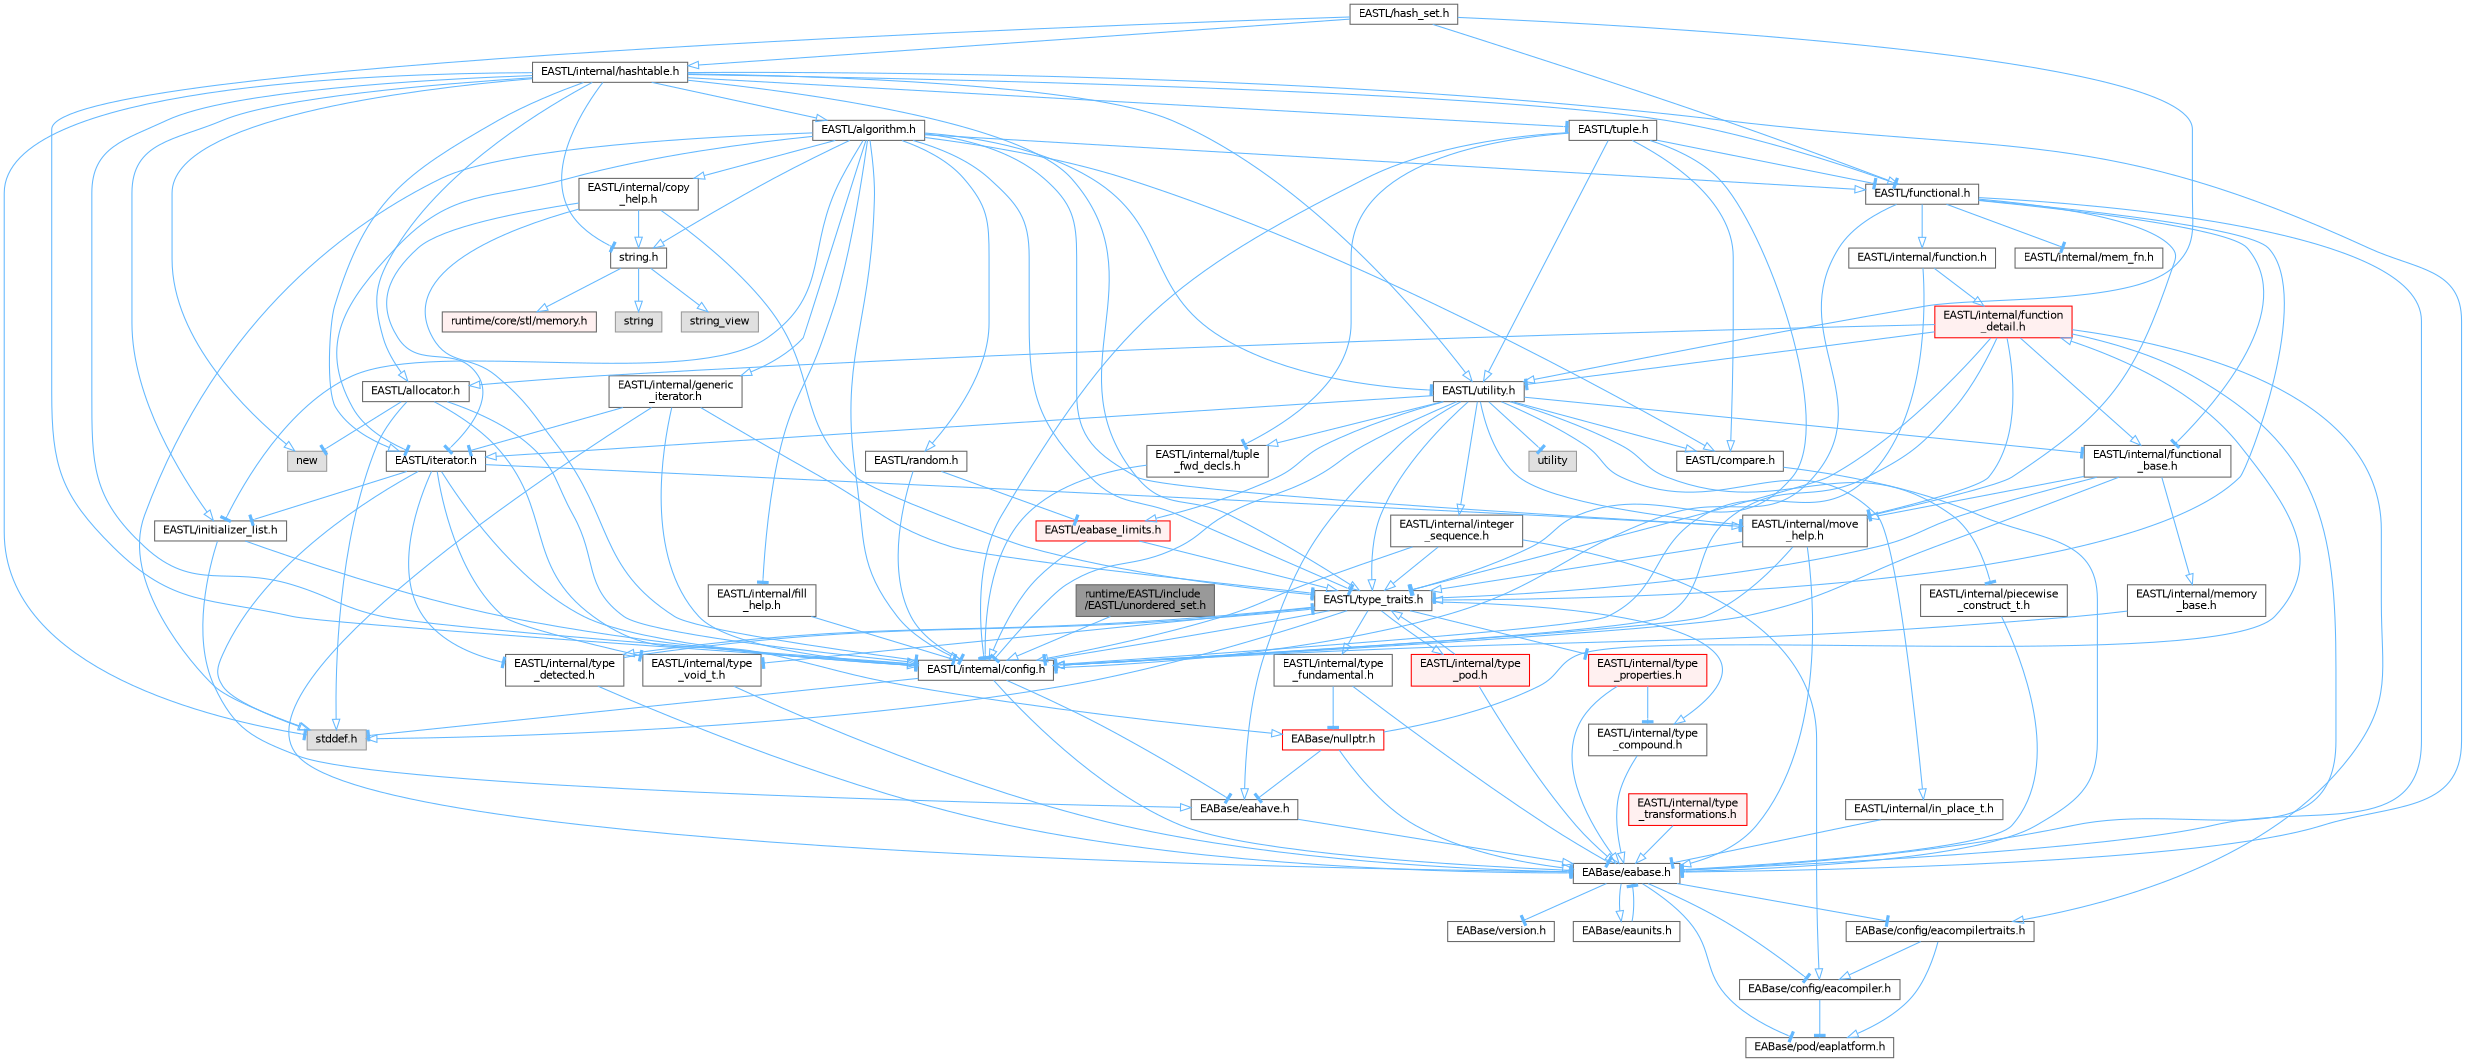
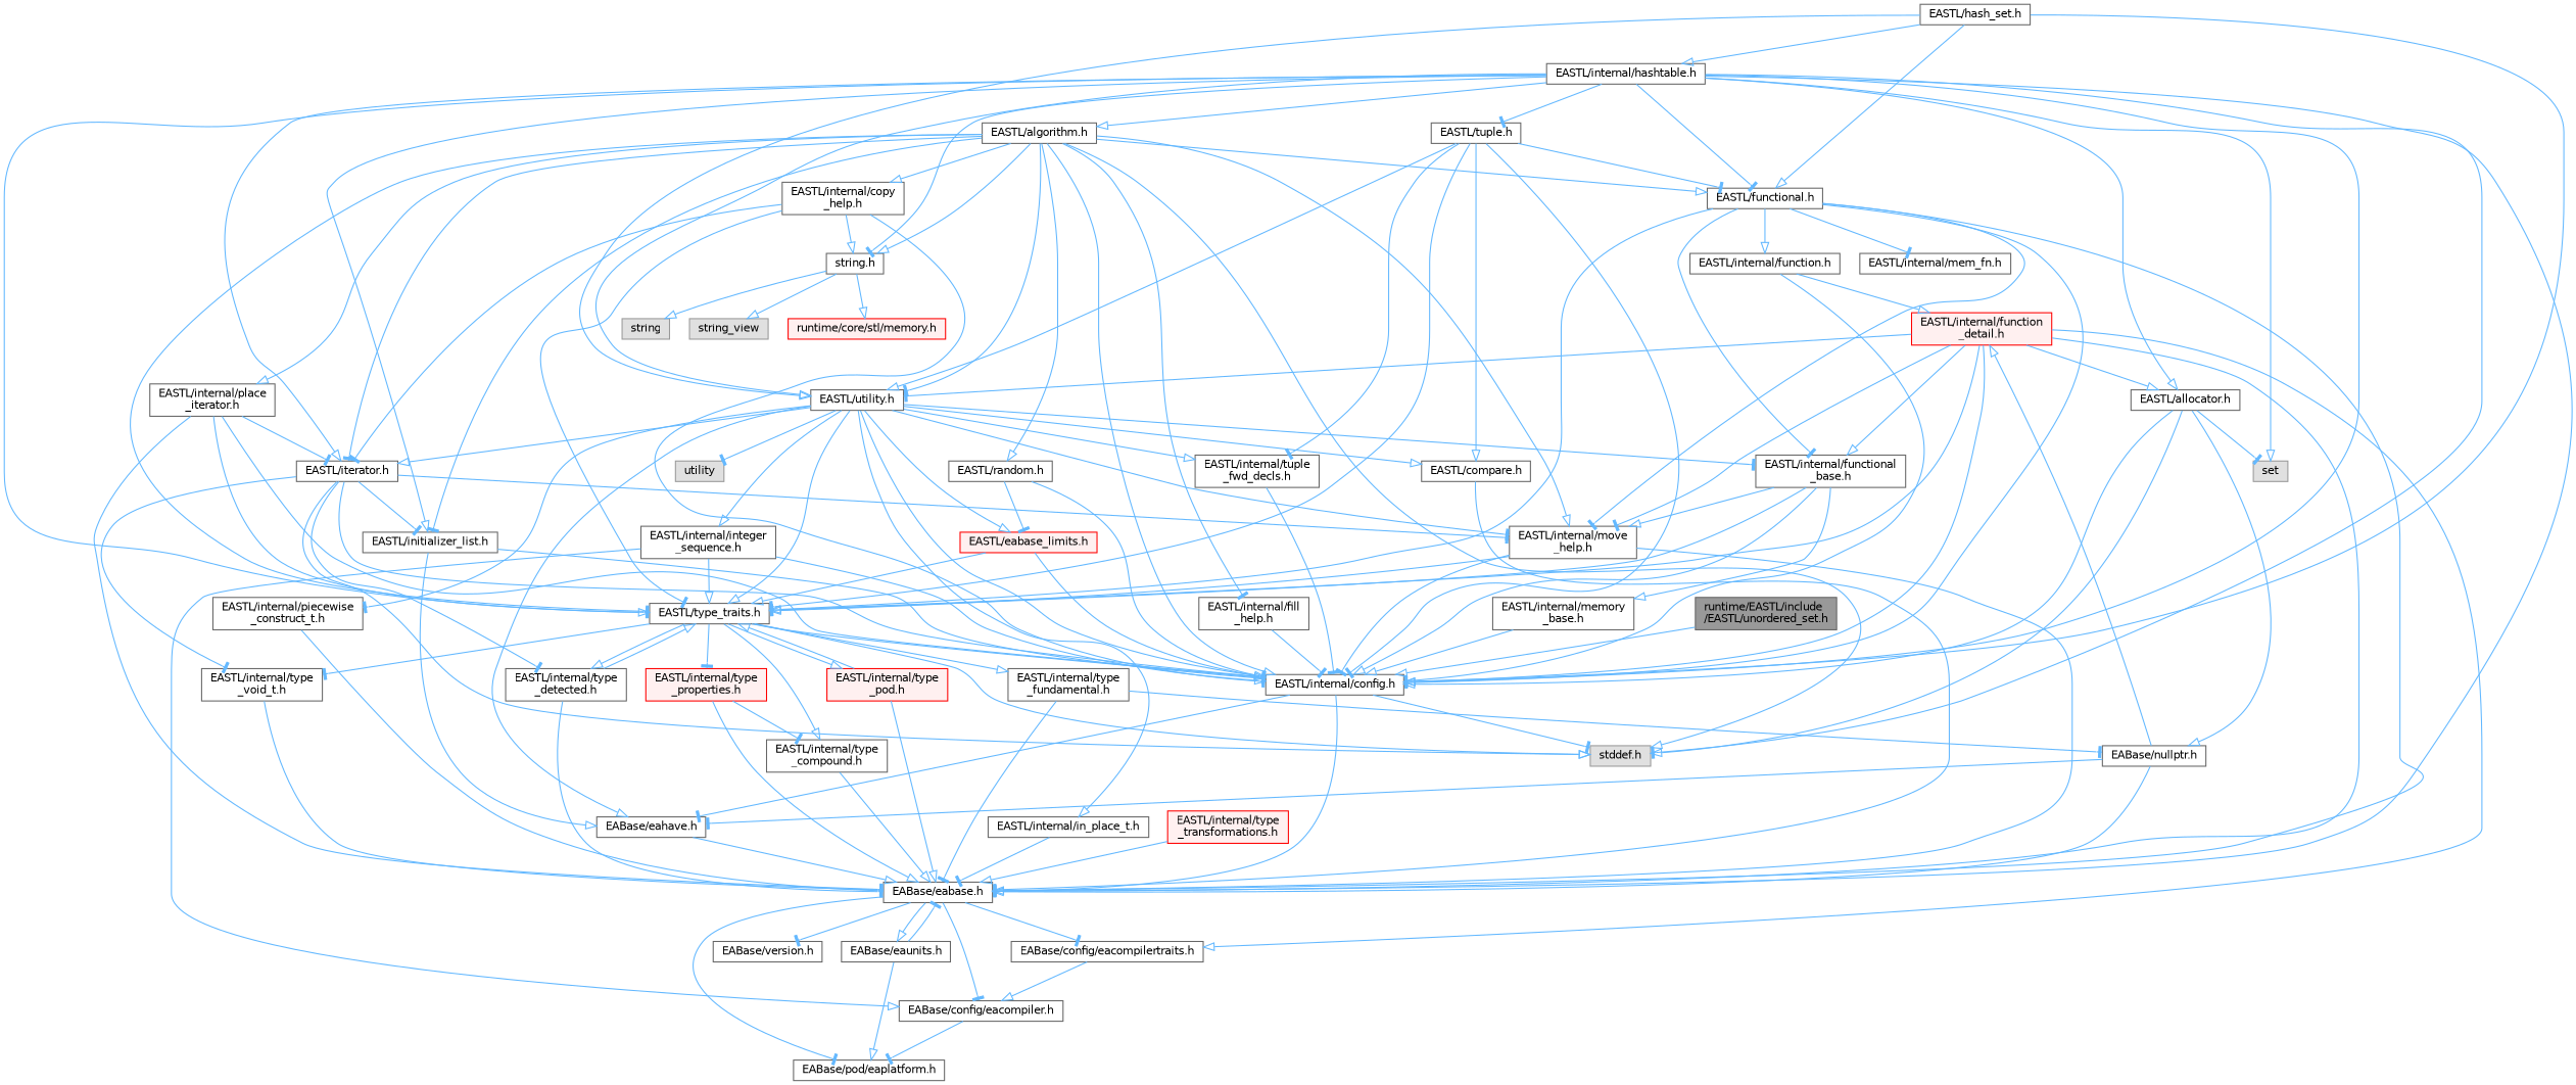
  digraph {
    node [color=grey40 fillcolor=white fontname=Helvetica fontsize=10 shape=box style=filled]
    edge [arrowhead=onormal color=steelblue1 fontname=Helvetica fontsize=10 labelfontname=Helvetica labelfontsize=10 style=solid]
    n1 [color=gray40 fillcolor=grey60 fontcolor=black height=0.2 label="runtime/EASTL/include\l/EASTL/unordered_set.h" width=0.4]
    n2 [height=0.2 label="EASTL/internal/config.h" width=0.4]
    n3 [height=0.2 label="EABase/eabase.h" width=0.4]
    n4 [height=0.2 label="EABase/eahave.h" width=0.4]
    n5 [color=grey60 fillcolor="#E0E0E0" height=0.2 label="stddef.h" width=0.4]
    n6 [height=0.2 label="EASTL/hash_set.h" width=0.4]
    n7 [height=0.2 label="EASTL/internal/hashtable.h" width=0.4]
    n8 [height=0.2 label="EASTL/functional.h" width=0.4]
    n9 [height=0.2 label="EASTL/utility.h" width=0.4]
    n10 [height=0.2 label="EABase/config/eacompiler.h" width=0.4]
    n11 [height=0.2 label="EABase/pod/eaplatform.h" width=0.4]
    n12 [height=0.2 label="EABase/config/eacompilertraits.h" width=0.4]
    n13 [height=0.2 label="EABase/version.h" width=0.4]
    n14 [height=0.2 label="EABase/eaunits.h" width=0.4]
    n15 [height=0.2 label="EASTL/type_traits.h" width=0.4]
    n16 [height=0.2 label="EASTL/allocator.h" width=0.4]
-   n17 [color=grey60 fillcolor="#E0E0E0" height=0.2 label=new width=0.4]
+   n17 [color=grey60 fillcolor="#E0E0E0" height=0.2 label=set width=0.4]
    n18 [height=0.2 label="EASTL/iterator.h" width=0.4]
    n19 [height=0.2 label="EASTL/initializer_list.h" width=0.4]
    n20 [height=0.2 label="EASTL/algorithm.h" width=0.4]
    n21 [height=0.2 label="string.h" width=0.4]
    n22 [height=0.2 label="EASTL/tuple.h" width=0.4]
    n23 [height=0.2 label="EASTL/internal/move\l_help.h" width=0.4]
    n24 [height=0.2 label="EASTL/internal/functional\l_base.h" width=0.4]
    n25 [height=0.2 label="EASTL/internal/mem_fn.h" width=0.4]
    n26 [height=0.2 label="EASTL/internal/function.h" width=0.4]
    n27 [color=red fillcolor="#FFF0F0" height=0.2 label="EASTL/eabase_limits.h" width=0.4]
    n28 [height=0.2 label="EASTL/compare.h" width=0.4]
    n29 [height=0.2 label="EASTL/internal/integer\l_sequence.h" width=0.4]
    n30 [height=0.2 label="EASTL/internal/tuple\l_fwd_decls.h" width=0.4]
    n31 [height=0.2 label="EASTL/internal/in_place_t.h" width=0.4]
    n32 [height=0.2 label="EASTL/internal/piecewise\l_construct_t.h" width=0.4]
    n33 [color=grey60 fillcolor="#E0E0E0" height=0.2 label=utility width=0.4]
    n34 [height=0.2 label="EASTL/internal/type\l_fundamental.h" width=0.4]
    n35 [height=0.2 label="EASTL/internal/type\l_void_t.h" width=0.4]
    n36 [color=red fillcolor="#FFF0F0" height=0.2 label="EASTL/internal/type\l_properties.h" width=0.4]
    n37 [height=0.2 label="EASTL/internal/type\l_compound.h" width=0.4]
    n38 [color=red fillcolor="#FFF0F0" height=0.2 label="EASTL/internal/type\l_pod.h" width=0.4]
    n39 [height=0.2 label="EASTL/internal/type\l_detected.h" width=0.4]
-   n40 [color=red height=0.2 label="EABase/nullptr.h" width=0.4]
+   n40 [height=0.2 label="EABase/nullptr.h" width=0.4]
    n41 [height=0.2 label="EASTL/internal/copy\l_help.h" width=0.4]
    n42 [height=0.2 label="EASTL/internal/fill\l_help.h" width=0.4]
-   n43 [height=0.2 label="EASTL/internal/generic\l_iterator.h" width=0.4]
+   n43 [height=0.2 label="EASTL/internal/place\l_iterator.h" width=0.4]
    n44 [height=0.2 label="EASTL/random.h" width=0.4]
    n45 [color=grey60 fillcolor="#E0E0E0" height=0.2 label=string width=0.4]
    n46 [color=grey60 fillcolor="#E0E0E0" height=0.2 label=string_view width=0.4]
-   n47 [fillcolor="#FFF0F0" height=0.2 label="runtime/core/stl/memory.h" width=0.4]
+   n47 [color=red fillcolor="#FFF0F0" height=0.2 label="runtime/core/stl/memory.h" width=0.4]
    n48 [color=red fillcolor="#FFF0F0" height=0.2 label="EASTL/internal/type\l_transformations.h" width=0.4]
    n49 [color=red fillcolor="#FFF0F0" height=0.2 label="EASTL/internal/function\l_detail.h" width=0.4]
    n50 [height=0.2 label="EASTL/internal/memory\l_base.h" width=0.4]
    n1 -> n2
    n2 -> n3 [arrowhead=tee]
    n2 -> n4 [arrowhead=tee]
    n2 -> n5 [arrowhead=tee]
    n3 -> n10 [arrowhead=tee]
    n3 -> n11 [arrowhead=tee]
    n3 -> n12 [arrowhead=tee]
    n3 -> n13 [arrowhead=tee]
    n3 -> n14
    n4 -> n3
    n6 -> n2 [arrowhead=tee]
    n6 -> n7
    n6 -> n8
    n6 -> n9
    n7 -> n2
    n7 -> n3 [arrowhead=tee]
    n7 -> n5 [arrowhead=tee]
    n7 -> n8 [arrowhead=tee]
    n7 -> n9
    n7 -> n15
    n7 -> n16
    n7 -> n17
    n7 -> n18
    n7 -> n19
    n7 -> n20
    n7 -> n21 [arrowhead=tee]
    n7 -> n22 [arrowhead=tee]
    n8 -> n2 [arrowhead=tee]
    n8 -> n3 [arrowhead=tee]
    n8 -> n15
    n8 -> n23 [arrowhead=tee]
    n8 -> n24 [arrowhead=tee]
    n8 -> n25 [arrowhead=tee]
    n8 -> n26
    n9 -> n2 [arrowhead=tee]
    n9 -> n4
    n9 -> n15
    n9 -> n18
    n9 -> n23 [arrowhead=tee]
    n9 -> n24 [arrowhead=tee]
    n9 -> n27
    n9 -> n28
    n9 -> n29
    n9 -> n30
    n9 -> n31
    n9 -> n32 [arrowhead=tee]
    n9 -> n33 [arrowhead=tee]
    n10 -> n11 [arrowhead=tee]
    n12 -> n10
-   n12 -> n11
+   n14 -> n11
    n14 -> n3 [arrowhead=tee]
    n15 -> n2 [arrowhead=tee]
    n15 -> n5
    n15 -> n34
    n15 -> n35 [arrowhead=tee]
    n15 -> n36 [arrowhead=tee]
    n15 -> n37
    n15 -> n38
    n15 -> n39
    n16 -> n2
    n16 -> n5
    n16 -> n17 [arrowhead=tee]
    n16 -> n40
    n18 -> n2 [arrowhead=tee]
    n18 -> n5
    n18 -> n19 [arrowhead=tee]
    n18 -> n23 [arrowhead=tee]
    n18 -> n35 [arrowhead=tee]
    n18 -> n39 [arrowhead=tee]
    n19 -> n2 [arrowhead=tee]
    n19 -> n4
    n20 -> n2
    n20 -> n5
    n20 -> n8
    n20 -> n9 [arrowhead=tee]
    n20 -> n15 [arrowhead=tee]
    n20 -> n18 [arrowhead=tee]
    n20 -> n19 [arrowhead=tee]
    n20 -> n21
    n20 -> n23
-   n20 -> n28
    n20 -> n41
    n20 -> n42 [arrowhead=tee]
    n20 -> n43
    n20 -> n44
    n21 -> n45
    n21 -> n46
    n21 -> n47
    n22 -> n2 [arrowhead=tee]
    n22 -> n8 [arrowhead=tee]
    n22 -> n9
    n22 -> n15 [arrowhead=tee]
    n22 -> n28
    n22 -> n30 [arrowhead=tee]
    n23 -> n2 [arrowhead=tee]
    n23 -> n3
    n23 -> n15
    n24 -> n2
    n24 -> n15 [arrowhead=tee]
    n24 -> n23
    n24 -> n50
    n26 -> n2 [arrowhead=tee]
    n26 -> n49
    n27 -> n2
    n27 -> n15
    n28 -> n3 [arrowhead=tee]
    n29 -> n2
    n29 -> n10
    n29 -> n15
    n30 -> n2 [arrowhead=tee]
    n31 -> n3 [arrowhead=tee]
    n32 -> n3 [arrowhead=tee]
    n34 -> n3 [arrowhead=tee]
    n34 -> n40 [arrowhead=tee]
    n35 -> n3 [arrowhead=tee]
    n36 -> n3
    n36 -> n37 [arrowhead=tee]
    n37 -> n3
    n38 -> n3
    n38 -> n15
    n39 -> n3 [arrowhead=tee]
-   n39 -> n15 [arrowhead=tee]
+   n39 -> n15
    n40 -> n3
    n40 -> n4 [arrowhead=tee]
    n40 -> n49
    n41 -> n2 [arrowhead=tee]
    n41 -> n15 [arrowhead=tee]
    n41 -> n18 [arrowhead=tee]
    n41 -> n21
    n42 -> n2 [arrowhead=tee]
    n43 -> n2
    n43 -> n3 [arrowhead=tee]
    n43 -> n15 [arrowhead=tee]
    n43 -> n18 [arrowhead=tee]
    n44 -> n2 [arrowhead=tee]
    n44 -> n27 [arrowhead=tee]
    n48 -> n3
    n49 -> n2
    n49 -> n3 [arrowhead=tee]
    n49 -> n9 [arrowhead=tee]
    n49 -> n12
    n49 -> n15 [arrowhead=tee]
    n49 -> n16
    n49 -> n23 [arrowhead=tee]
    n49 -> n24
    n50 -> n2
  }
